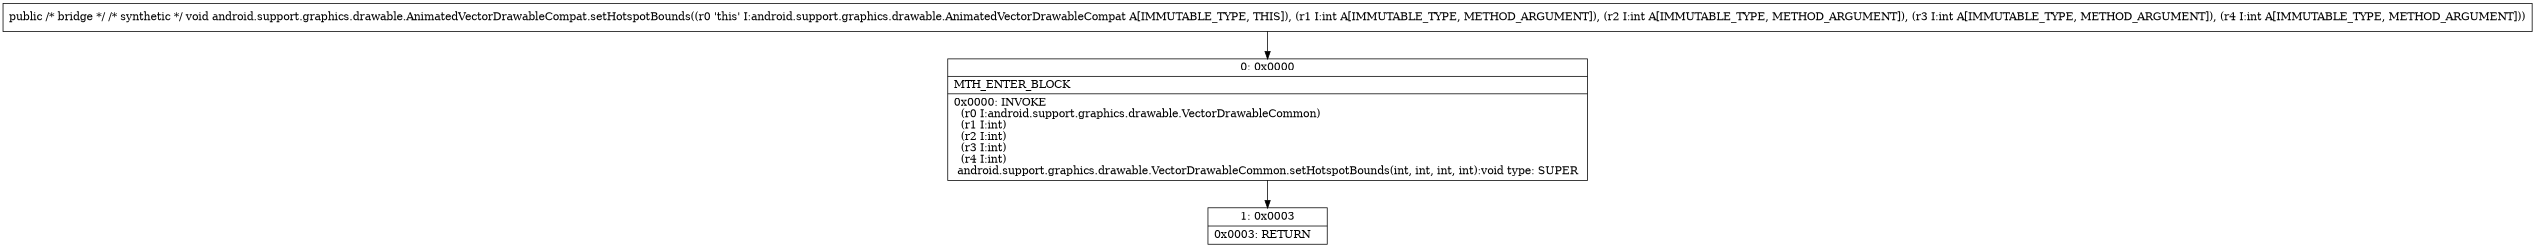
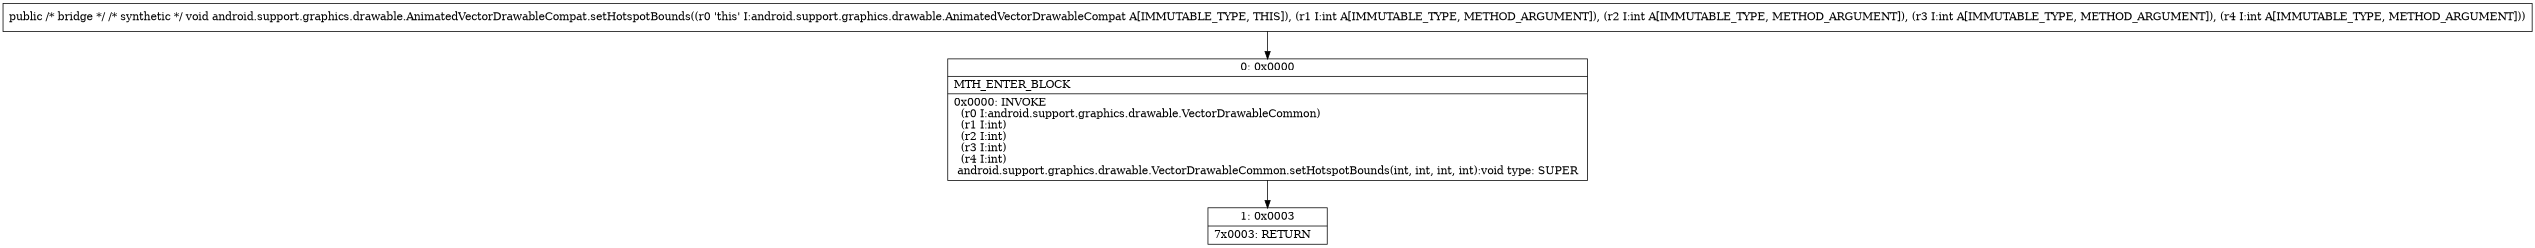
  digraph {
    node [shape=record]
    n1 [label="{0\:\ 0x0000|MTH_ENTER_BLOCK\l|0x0000: INVOKE  \l  (r0 I:android.support.graphics.drawable.VectorDrawableCommon)\l  (r1 I:int)\l  (r2 I:int)\l  (r3 I:int)\l  (r4 I:int)\l android.support.graphics.drawable.VectorDrawableCommon.setHotspotBounds(int, int, int, int):void type: SUPER \l}"]
-   n2 [label="{1\:\ 0x0003|0x0003: RETURN   \l}"]
+   n2 [label="{1\:\ 0x0003|7x0003: RETURN   \l}"]
    n3 [label="{public \/* bridge *\/ \/* synthetic *\/ void android.support.graphics.drawable.AnimatedVectorDrawableCompat.setHotspotBounds((r0 'this' I:android.support.graphics.drawable.AnimatedVectorDrawableCompat A[IMMUTABLE_TYPE, THIS]), (r1 I:int A[IMMUTABLE_TYPE, METHOD_ARGUMENT]), (r2 I:int A[IMMUTABLE_TYPE, METHOD_ARGUMENT]), (r3 I:int A[IMMUTABLE_TYPE, METHOD_ARGUMENT]), (r4 I:int A[IMMUTABLE_TYPE, METHOD_ARGUMENT])) }"]
    n1 -> n2
    n3 -> n1
  }
